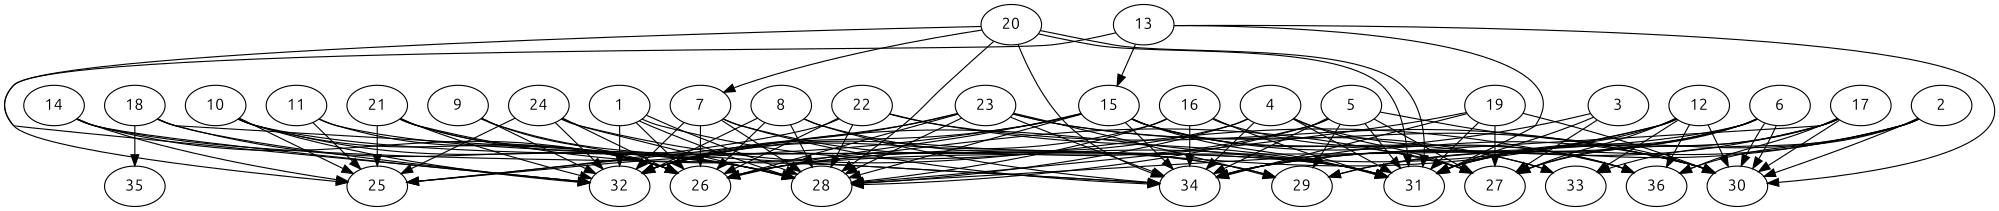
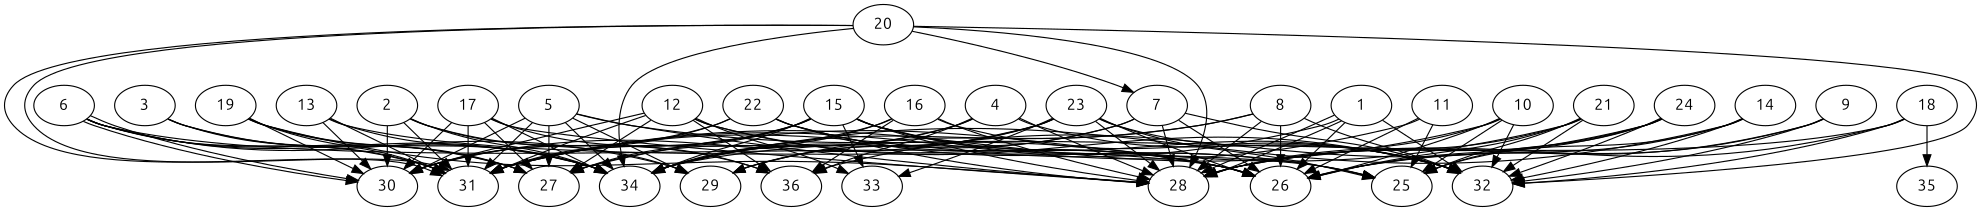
  digraph {
    fontname=Ubuntu
    node [alpha=0.11 fontname=Ubuntu]
    edge [fontname=Ubuntu]
    1 [alpha=0.18 expect_size=59813735171470632]
    26 [expect_size=1117998521518677632]
    28 [alpha=0.17 expect_size=9369089875743108]
    31 [alpha=0.00 expect_size=3026288138081666072576]
    32 [alpha=0.10 expect_size=7172076067210148864]
    29 [alpha=0.08 expect_size=2318312440841658368]
    2 [alpha=0.20 expect_size=8044965505398097920]
    30 [alpha=0.19 expect_size=242056186503452688384]
    33 [alpha=0.01 expect_size=5800692247874335744]
    34 [alpha=0.07 expect_size=422789094469224832]
    36 [alpha=0.13 expect_size=679124573941137408000]
    3 [alpha=0.19 expect_size=3186726853649971200]
    27 [expect_size=8019021963897100]
    4 [alpha=0.17 expect_size=42503653506212288]
    5 [alpha=0.13 expect_size=205458797419480192]
    6 [alpha=0.18 expect_size=79778957789649312]
    7 [alpha=0.06 expect_size=13979913111604297728000]
    8 [alpha=0.16 expect_size=344155263903666880]
    9 [alpha=0.16 expect_size=4473741228943243264]
    10 [alpha=0.19 expect_size=58273489197119752]
    25 [expect_size=9735298686996212350976]
    11 [expect_size=662125463850805362688]
    12 [alpha=0.07 expect_size=15326820135704854]
    13 [alpha=0.13 expect_size=16163225314526073192448]
    14 [alpha=0.02 expect_size=11257614258085542]
    15 [alpha=0.02 expect_size=167103508715278144]
    16 [alpha=0.01 expect_size=181242089233358782464]
    17 [alpha=0.05 expect_size=1311078956695003904]
    18 [alpha=0.00 expect_size=6104348215633776640]
    35 [alpha=0.16 expect_size=98818738218819648]
    19 [alpha=0.08 expect_size=2252141186275962]
    20 [alpha=0.05 expect_size=44681176501522624]
    21 [alpha=0.20 expect_size=138019510807524032]
    22 [alpha=0.01 expect_size=106650695506241568]
    23 [alpha=0.18 expect_size=5692211935795831808]
    24 [alpha=0.16 expect_size=1124579553397538304]
    1 -> 26
    1 -> 28
    1 -> 28
    1 -> 31
    1 -> 32
    2 -> 31
    2 -> 29
    2 -> 30
-   2 -> 33
    2 -> 34
    2 -> 36
    3 -> 31
    3 -> 34
    3 -> 27
    4 -> 28
-   4 -> 31
    4 -> 32
    4 -> 34
    4 -> 36
    4 -> 27
    5 -> 26
    5 -> 28
    5 -> 31
    5 -> 29
    5 -> 30
    5 -> 34
    5 -> 27
    6 -> 26
    6 -> 31
    6 -> 29
    6 -> 30
    6 -> 30
    6 -> 34
    6 -> 27
    7 -> 26
    7 -> 28
    7 -> 32
    7 -> 29
    7 -> 34
    8 -> 26
    8 -> 28
    8 -> 32
    8 -> 29
    8 -> 34
    9 -> 26
    9 -> 28
    9 -> 32
    10 -> 26
    10 -> 28
    10 -> 31
    10 -> 32
    10 -> 25
    11 -> 26
    11 -> 31
    11 -> 25
    12 -> 26
    12 -> 31
    12 -> 32
    12 -> 30
    12 -> 33
    12 -> 36
    12 -> 27
    13 -> 31
    13 -> 30
-   13 -> 15
+   13 -> 34
    13 -> 25
    14 -> 26
    14 -> 32
    14 -> 34
    14 -> 25
    15 -> 26
    15 -> 28
    15 -> 31
    15 -> 32
    15 -> 30
    15 -> 33
    15 -> 34
    15 -> 27
    15 -> 25
    16 -> 28
    16 -> 31
    16 -> 32
    16 -> 34
    16 -> 36
    17 -> 28
    17 -> 31
    17 -> 30
    17 -> 34
    17 -> 36
    17 -> 27
    18 -> 28
    18 -> 32
    18 -> 34
    18 -> 35
    19 -> 28
    19 -> 31
    19 -> 30
    19 -> 34
    19 -> 27
    20 -> 28
    20 -> 31
    20 -> 31
    20 -> 32
    20 -> 34
    20 -> 7
    21 -> 26
    21 -> 28
    21 -> 32
    21 -> 27
    21 -> 25
    22 -> 26
    22 -> 28
    22 -> 31
    22 -> 30
    22 -> 25
    23 -> 26
    23 -> 28
    23 -> 32
    23 -> 29
    23 -> 30
    23 -> 33
    23 -> 34
    23 -> 25
    24 -> 26
    24 -> 28
    24 -> 32
    24 -> 36
    24 -> 25
  }
